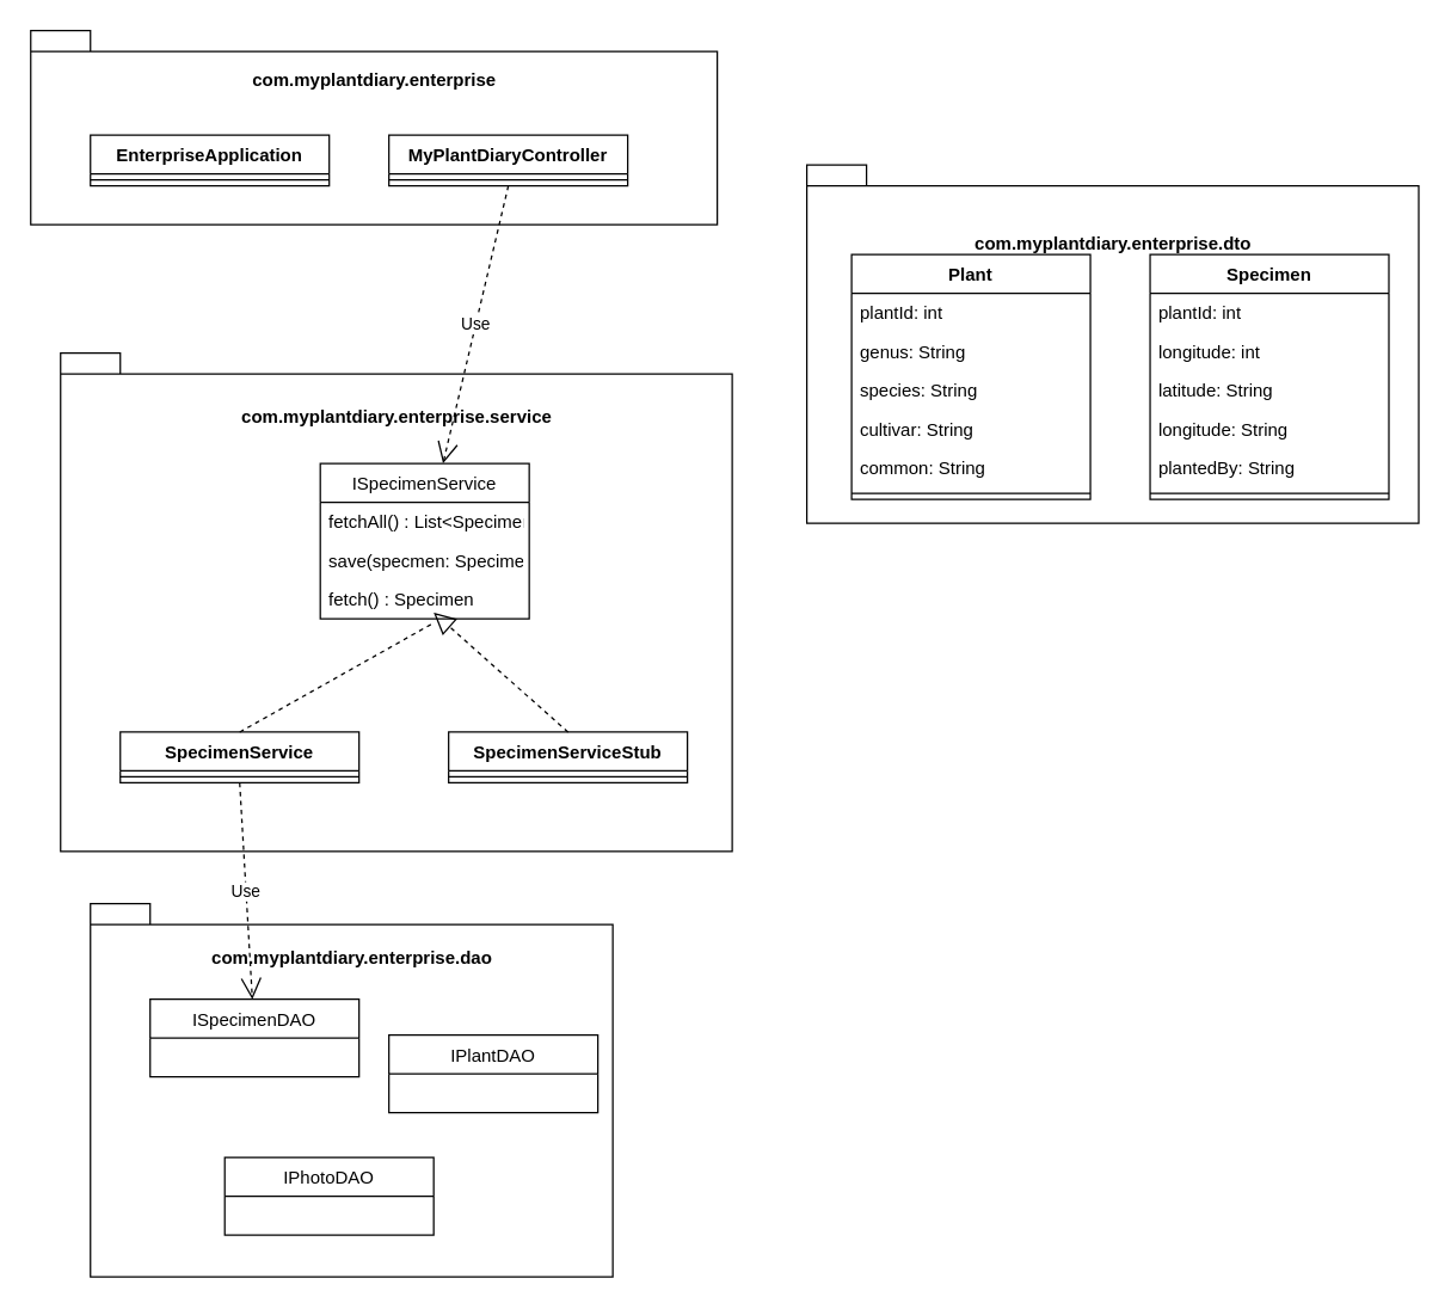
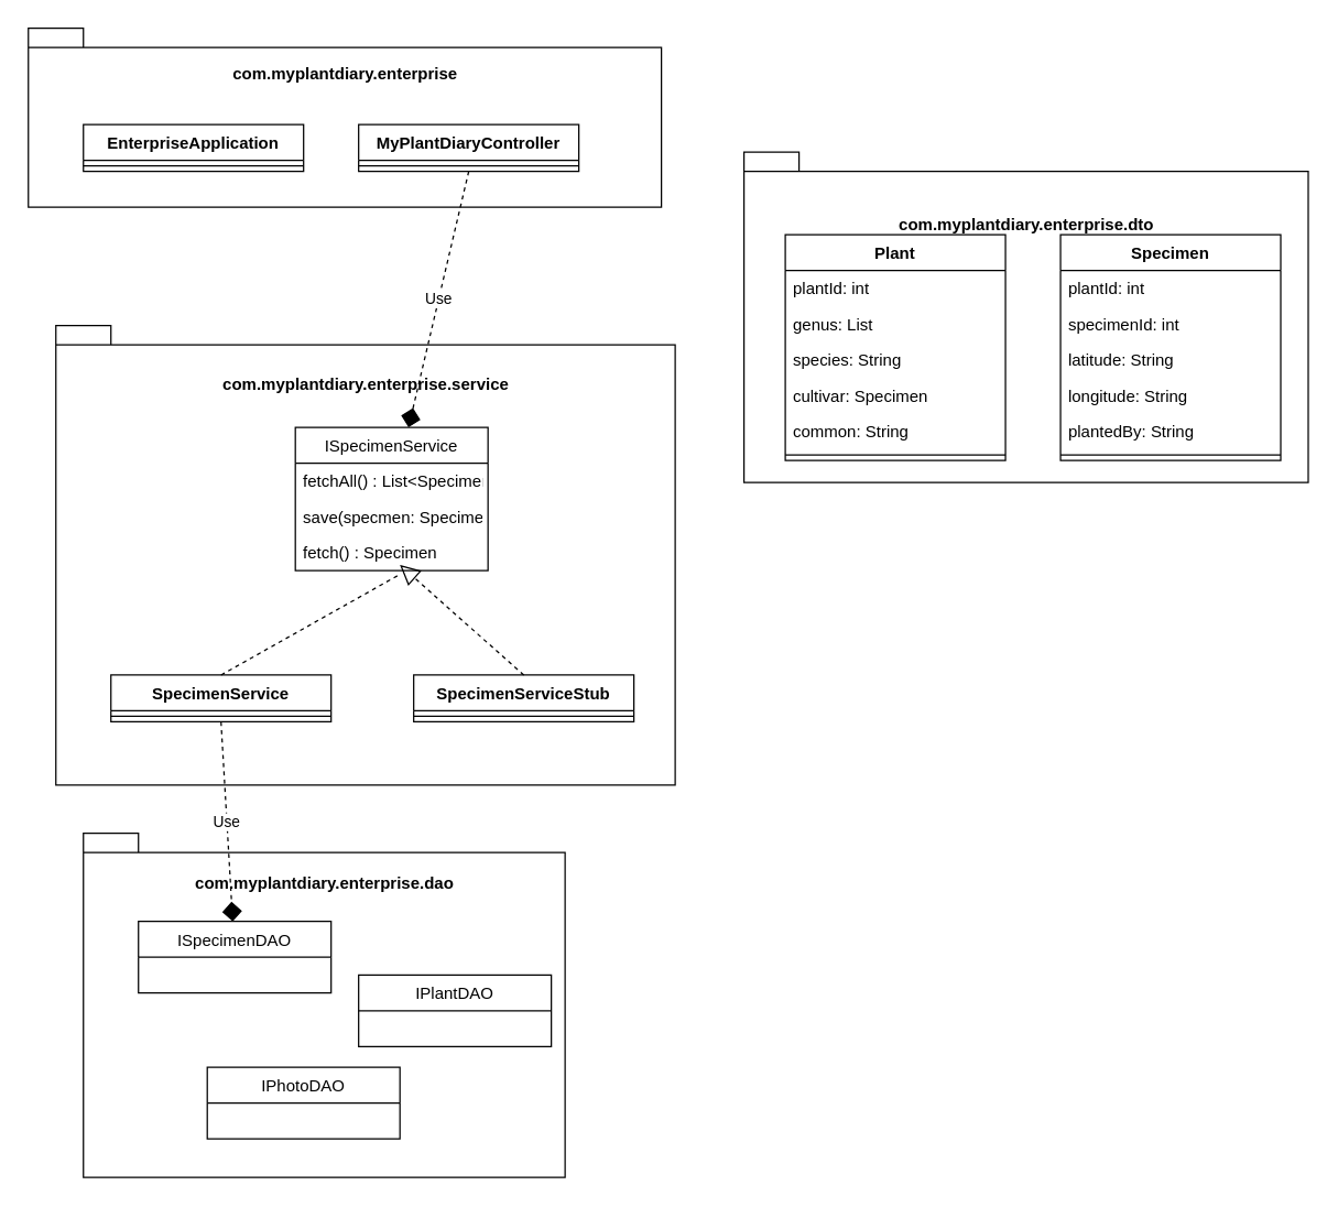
  <mxCell id="0" />
  <mxCell id="1" parent="0" />
  <mxCell id="2" value="com.myplantdiary.enterprise&lt;br&gt;&lt;br&gt;&lt;br&gt;&lt;br&gt;&lt;br&gt;&lt;br&gt;" style="shape=folder;fontStyle=1;spacingTop=10;tabWidth=40;tabHeight=14;tabPosition=left;html=1;" vertex="1" parent="1"><mxGeometry x="20" y="20" width="460" height="130" as="geometry" /></mxCell>
  <mxCell id="3" value="EnterpriseApplication" style="swimlane;fontStyle=1;align=center;verticalAlign=top;childLayout=stackLayout;horizontal=1;startSize=26;horizontalStack=0;resizeParent=1;resizeParentMax=0;resizeLast=0;collapsible=1;marginBottom=0;" vertex="1" parent="1"><mxGeometry x="60" y="90" width="160" height="34" as="geometry" /></mxCell>
  <mxCell id="4" value="" style="line;strokeWidth=1;fillColor=none;align=left;verticalAlign=middle;spacingTop=-1;spacingLeft=3;spacingRight=3;rotatable=0;labelPosition=right;points=[];portConstraint=eastwest;" vertex="1" parent="3"><mxGeometry y="26" width="160" height="8" as="geometry" /></mxCell>
  <mxCell id="5" value="MyPlantDiaryController" style="swimlane;fontStyle=1;align=center;verticalAlign=top;childLayout=stackLayout;horizontal=1;startSize=26;horizontalStack=0;resizeParent=1;resizeParentMax=0;resizeLast=0;collapsible=1;marginBottom=0;" vertex="1" parent="1"><mxGeometry x="260" y="90" width="160" height="34" as="geometry" /></mxCell>
  <mxCell id="6" value="" style="line;strokeWidth=1;fillColor=none;align=left;verticalAlign=middle;spacingTop=-1;spacingLeft=3;spacingRight=3;rotatable=0;labelPosition=right;points=[];portConstraint=eastwest;" vertex="1" parent="5"><mxGeometry y="26" width="160" height="8" as="geometry" /></mxCell>
  <mxCell id="7" value="com.myplantdiary.enterprise.dto&lt;br&gt;&lt;br&gt;&lt;br&gt;&lt;br&gt;&lt;br&gt;&lt;br&gt;&lt;br&gt;&lt;br&gt;&lt;br&gt;&lt;br&gt;&lt;br&gt;" style="shape=folder;fontStyle=1;spacingTop=10;tabWidth=40;tabHeight=14;tabPosition=left;html=1;" vertex="1" parent="1"><mxGeometry x="540" y="110" width="410" height="240" as="geometry" /></mxCell>
  <mxCell id="8" value="Plant" style="swimlane;fontStyle=1;align=center;verticalAlign=top;childLayout=stackLayout;horizontal=1;startSize=26;horizontalStack=0;resizeParent=1;resizeParentMax=0;resizeLast=0;collapsible=1;marginBottom=0;" vertex="1" parent="1"><mxGeometry x="570" y="170" width="160" height="164" as="geometry" /></mxCell>
  <mxCell id="9" value="plantId: int" style="text;strokeColor=none;fillColor=none;align=left;verticalAlign=top;spacingLeft=4;spacingRight=4;overflow=hidden;rotatable=0;points=[[0,0.5],[1,0.5]];portConstraint=eastwest;" vertex="1" parent="8"><mxGeometry y="26" width="160" height="26" as="geometry" /></mxCell>
- <mxCell id="10" value="genus: String" style="text;strokeColor=none;fillColor=none;align=left;verticalAlign=top;spacingLeft=4;spacingRight=4;overflow=hidden;rotatable=0;points=[[0,0.5],[1,0.5]];portConstraint=eastwest;" vertex="1" parent="8"><mxGeometry y="52" width="160" height="26" as="geometry" /></mxCell>
+ <mxCell id="10" value="genus: List" style="text;strokeColor=none;fillColor=none;align=left;verticalAlign=top;spacingLeft=4;spacingRight=4;overflow=hidden;rotatable=0;points=[[0,0.5],[1,0.5]];portConstraint=eastwest;" vertex="1" parent="8"><mxGeometry y="52" width="160" height="26" as="geometry" /></mxCell>
  <mxCell id="11" value="species: String" style="text;strokeColor=none;fillColor=none;align=left;verticalAlign=top;spacingLeft=4;spacingRight=4;overflow=hidden;rotatable=0;points=[[0,0.5],[1,0.5]];portConstraint=eastwest;" vertex="1" parent="8"><mxGeometry y="78" width="160" height="26" as="geometry" /></mxCell>
- <mxCell id="12" value="cultivar: String" style="text;strokeColor=none;fillColor=none;align=left;verticalAlign=top;spacingLeft=4;spacingRight=4;overflow=hidden;rotatable=0;points=[[0,0.5],[1,0.5]];portConstraint=eastwest;" vertex="1" parent="8"><mxGeometry y="104" width="160" height="26" as="geometry" /></mxCell>
+ <mxCell id="12" value="cultivar: Specimen" style="text;strokeColor=none;fillColor=none;align=left;verticalAlign=top;spacingLeft=4;spacingRight=4;overflow=hidden;rotatable=0;points=[[0,0.5],[1,0.5]];portConstraint=eastwest;" vertex="1" parent="8"><mxGeometry y="104" width="160" height="26" as="geometry" /></mxCell>
  <mxCell id="13" value="common: String" style="text;strokeColor=none;fillColor=none;align=left;verticalAlign=top;spacingLeft=4;spacingRight=4;overflow=hidden;rotatable=0;points=[[0,0.5],[1,0.5]];portConstraint=eastwest;" vertex="1" parent="8"><mxGeometry y="130" width="160" height="26" as="geometry" /></mxCell>
  <mxCell id="14" value="" style="line;strokeWidth=1;fillColor=none;align=left;verticalAlign=middle;spacingTop=-1;spacingLeft=3;spacingRight=3;rotatable=0;labelPosition=right;points=[];portConstraint=eastwest;" vertex="1" parent="8"><mxGeometry y="156" width="160" height="8" as="geometry" /></mxCell>
  <mxCell id="15" value="Specimen" style="swimlane;fontStyle=1;align=center;verticalAlign=top;childLayout=stackLayout;horizontal=1;startSize=26;horizontalStack=0;resizeParent=1;resizeParentMax=0;resizeLast=0;collapsible=1;marginBottom=0;" vertex="1" parent="1"><mxGeometry x="770" y="170" width="160" height="164" as="geometry" /></mxCell>
  <mxCell id="16" value="plantId: int" style="text;strokeColor=none;fillColor=none;align=left;verticalAlign=top;spacingLeft=4;spacingRight=4;overflow=hidden;rotatable=0;points=[[0,0.5],[1,0.5]];portConstraint=eastwest;" vertex="1" parent="15"><mxGeometry y="26" width="160" height="26" as="geometry" /></mxCell>
- <mxCell id="17" value="longitude: int" style="text;strokeColor=none;fillColor=none;align=left;verticalAlign=top;spacingLeft=4;spacingRight=4;overflow=hidden;rotatable=0;points=[[0,0.5],[1,0.5]];portConstraint=eastwest;" vertex="1" parent="15"><mxGeometry y="52" width="160" height="26" as="geometry" /></mxCell>
+ <mxCell id="17" value="specimenId: int" style="text;strokeColor=none;fillColor=none;align=left;verticalAlign=top;spacingLeft=4;spacingRight=4;overflow=hidden;rotatable=0;points=[[0,0.5],[1,0.5]];portConstraint=eastwest;" vertex="1" parent="15"><mxGeometry y="52" width="160" height="26" as="geometry" /></mxCell>
  <mxCell id="18" value="latitude: String" style="text;strokeColor=none;fillColor=none;align=left;verticalAlign=top;spacingLeft=4;spacingRight=4;overflow=hidden;rotatable=0;points=[[0,0.5],[1,0.5]];portConstraint=eastwest;" vertex="1" parent="15"><mxGeometry y="78" width="160" height="26" as="geometry" /></mxCell>
  <mxCell id="19" value="longitude: String" style="text;strokeColor=none;fillColor=none;align=left;verticalAlign=top;spacingLeft=4;spacingRight=4;overflow=hidden;rotatable=0;points=[[0,0.5],[1,0.5]];portConstraint=eastwest;" vertex="1" parent="15"><mxGeometry y="104" width="160" height="26" as="geometry" /></mxCell>
  <mxCell id="20" value="plantedBy: String" style="text;strokeColor=none;fillColor=none;align=left;verticalAlign=top;spacingLeft=4;spacingRight=4;overflow=hidden;rotatable=0;points=[[0,0.5],[1,0.5]];portConstraint=eastwest;" vertex="1" parent="15"><mxGeometry y="130" width="160" height="26" as="geometry" /></mxCell>
  <mxCell id="21" value="" style="line;strokeWidth=1;fillColor=none;align=left;verticalAlign=middle;spacingTop=-1;spacingLeft=3;spacingRight=3;rotatable=0;labelPosition=right;points=[];portConstraint=eastwest;" vertex="1" parent="15"><mxGeometry y="156" width="160" height="8" as="geometry" /></mxCell>
  <mxCell id="22" value="com.myplantdiary.enterprise.service&lt;br&gt;&lt;br&gt;&lt;br&gt;&lt;br&gt;&lt;br&gt;&lt;br&gt;&lt;br&gt;&lt;br&gt;&lt;br&gt;&lt;br&gt;&lt;br&gt;&lt;br&gt;&lt;br&gt;&lt;br&gt;&lt;br&gt;&lt;br&gt;&lt;br&gt;&lt;br&gt;&lt;br&gt;" style="shape=folder;fontStyle=1;spacingTop=10;tabWidth=40;tabHeight=14;tabPosition=left;html=1;" vertex="1" parent="1"><mxGeometry x="40" y="236" width="450" height="334" as="geometry" /></mxCell>
  <mxCell id="23" value="ISpecimenService" style="swimlane;fontStyle=0;childLayout=stackLayout;horizontal=1;startSize=26;fillColor=none;horizontalStack=0;resizeParent=1;resizeParentMax=0;resizeLast=0;collapsible=1;marginBottom=0;" vertex="1" parent="1"><mxGeometry x="214" y="310" width="140" height="104" as="geometry" /></mxCell>
  <mxCell id="24" value="fetchAll() : List&lt;Specimen&gt;" style="text;strokeColor=none;fillColor=none;align=left;verticalAlign=top;spacingLeft=4;spacingRight=4;overflow=hidden;rotatable=0;points=[[0,0.5],[1,0.5]];portConstraint=eastwest;" vertex="1" parent="23"><mxGeometry y="26" width="140" height="26" as="geometry" /></mxCell>
  <mxCell id="25" value="save(specmen: Specimen)" style="text;strokeColor=none;fillColor=none;align=left;verticalAlign=top;spacingLeft=4;spacingRight=4;overflow=hidden;rotatable=0;points=[[0,0.5],[1,0.5]];portConstraint=eastwest;" vertex="1" parent="23"><mxGeometry y="52" width="140" height="26" as="geometry" /></mxCell>
  <mxCell id="26" value="fetch() : Specimen" style="text;strokeColor=none;fillColor=none;align=left;verticalAlign=top;spacingLeft=4;spacingRight=4;overflow=hidden;rotatable=0;points=[[0,0.5],[1,0.5]];portConstraint=eastwest;" vertex="1" parent="23"><mxGeometry y="78" width="140" height="26" as="geometry" /></mxCell>
  <mxCell id="27" value="SpecimenService" style="swimlane;fontStyle=1;align=center;verticalAlign=top;childLayout=stackLayout;horizontal=1;startSize=26;horizontalStack=0;resizeParent=1;resizeParentMax=0;resizeLast=0;collapsible=1;marginBottom=0;" vertex="1" parent="1"><mxGeometry x="80" y="490" width="160" height="34" as="geometry" /></mxCell>
  <mxCell id="28" value="" style="line;strokeWidth=1;fillColor=none;align=left;verticalAlign=middle;spacingTop=-1;spacingLeft=3;spacingRight=3;rotatable=0;labelPosition=right;points=[];portConstraint=eastwest;" vertex="1" parent="27"><mxGeometry y="26" width="160" height="8" as="geometry" /></mxCell>
  <mxCell id="29" value="" style="endArrow=none;dashed=1;endFill=0;endSize=12;html=1;rounded=0;exitX=0.5;exitY=0;exitDx=0;exitDy=0;entryX=0.543;entryY=1.108;entryDx=0;entryDy=0;entryPerimeter=0;" edge="1" parent="1" source="27" target="26"><mxGeometry width="160" relative="1" as="geometry"><mxPoint x="270" y="390" as="sourcePoint" /><mxPoint x="430" y="390" as="targetPoint" /></mxGeometry></mxCell>
  <mxCell id="30" value="SpecimenServiceStub" style="swimlane;fontStyle=1;align=center;verticalAlign=top;childLayout=stackLayout;horizontal=1;startSize=26;horizontalStack=0;resizeParent=1;resizeParentMax=0;resizeLast=0;collapsible=1;marginBottom=0;" vertex="1" parent="1"><mxGeometry x="300" y="490" width="160" height="34" as="geometry" /></mxCell>
  <mxCell id="31" value="" style="line;strokeWidth=1;fillColor=none;align=left;verticalAlign=middle;spacingTop=-1;spacingLeft=3;spacingRight=3;rotatable=0;labelPosition=right;points=[];portConstraint=eastwest;" vertex="1" parent="30"><mxGeometry y="26" width="160" height="8" as="geometry" /></mxCell>
  <mxCell id="32" value="" style="endArrow=block;dashed=1;endFill=0;endSize=12;html=1;rounded=0;exitX=0.5;exitY=0;exitDx=0;exitDy=0;" edge="1" parent="1" source="30"><mxGeometry width="160" relative="1" as="geometry"><mxPoint x="270" y="390" as="sourcePoint" /><mxPoint x="290" y="410" as="targetPoint" /></mxGeometry></mxCell>
- <mxCell id="33" value="Use" style="endArrow=open;endSize=12;dashed=1;html=1;rounded=0;exitX=0.5;exitY=1;exitDx=0;exitDy=0;" edge="1" parent="1" source="5" target="23"><mxGeometry width="160" relative="1" as="geometry"><mxPoint x="270" y="290" as="sourcePoint" /><mxPoint x="430" y="290" as="targetPoint" /></mxGeometry></mxCell>
+ <mxCell id="33" value="Use" style="endArrow=diamond;endSize=12;dashed=1;html=1;rounded=0;exitX=0.5;exitY=1;exitDx=0;exitDy=0;" edge="1" parent="1" source="5" target="23"><mxGeometry width="160" relative="1" as="geometry"><mxPoint x="270" y="290" as="sourcePoint" /><mxPoint x="430" y="290" as="targetPoint" /></mxGeometry></mxCell>
  <mxCell id="34" value="com.myplantdiary.enterprise.dao&lt;br&gt;&lt;br&gt;&lt;br&gt;&lt;br&gt;&lt;br&gt;&lt;br&gt;&lt;br&gt;&lt;br&gt;&lt;br&gt;&lt;br&gt;&lt;br&gt;&lt;br&gt;&lt;br&gt;&lt;br&gt;" style="shape=folder;fontStyle=1;spacingTop=10;tabWidth=40;tabHeight=14;tabPosition=left;html=1;" vertex="1" parent="1"><mxGeometry x="60" y="605" width="350" height="250" as="geometry" /></mxCell>
  <mxCell id="35" value="ISpecimenDAO" style="swimlane;fontStyle=0;childLayout=stackLayout;horizontal=1;startSize=26;fillColor=none;horizontalStack=0;resizeParent=1;resizeParentMax=0;resizeLast=0;collapsible=1;marginBottom=0;" vertex="1" parent="1"><mxGeometry x="100" y="669" width="140" height="52" as="geometry" /></mxCell>
- <mxCell id="36" value="IPlantDAO" style="swimlane;fontStyle=0;childLayout=stackLayout;horizontal=1;startSize=26;fillColor=none;horizontalStack=0;resizeParent=1;resizeParentMax=0;resizeLast=0;collapsible=1;marginBottom=0;" vertex="1" parent="1"><mxGeometry x="260" y="693" width="140" height="52" as="geometry" /></mxCell>
+ <mxCell id="36" value="IPlantDAO" style="swimlane;fontStyle=0;childLayout=stackLayout;horizontal=1;startSize=26;fillColor=none;horizontalStack=0;resizeParent=1;resizeParentMax=0;resizeLast=0;collapsible=1;marginBottom=0;" vertex="1" parent="1"><mxGeometry x="260" y="708" width="140" height="52" as="geometry" /></mxCell>
  <mxCell id="37" value="IPhotoDAO" style="swimlane;fontStyle=0;childLayout=stackLayout;horizontal=1;startSize=26;fillColor=none;horizontalStack=0;resizeParent=1;resizeParentMax=0;resizeLast=0;collapsible=1;marginBottom=0;" vertex="1" parent="1"><mxGeometry x="150" y="775" width="140" height="52" as="geometry" /></mxCell>
- <mxCell id="38" value="Use" style="endArrow=open;endSize=12;dashed=1;html=1;rounded=0;exitX=0.5;exitY=1;exitDx=0;exitDy=0;" edge="1" parent="1" source="27" target="35"><mxGeometry width="160" relative="1" as="geometry"><mxPoint x="270" y="550" as="sourcePoint" /><mxPoint x="430" y="550" as="targetPoint" /></mxGeometry></mxCell>
+ <mxCell id="38" value="Use" style="endArrow=diamond;endSize=12;dashed=1;html=1;rounded=0;exitX=0.5;exitY=1;exitDx=0;exitDy=0;" edge="1" parent="1" source="27" target="35"><mxGeometry width="160" relative="1" as="geometry"><mxPoint x="270" y="550" as="sourcePoint" /><mxPoint x="430" y="550" as="targetPoint" /></mxGeometry></mxCell>
